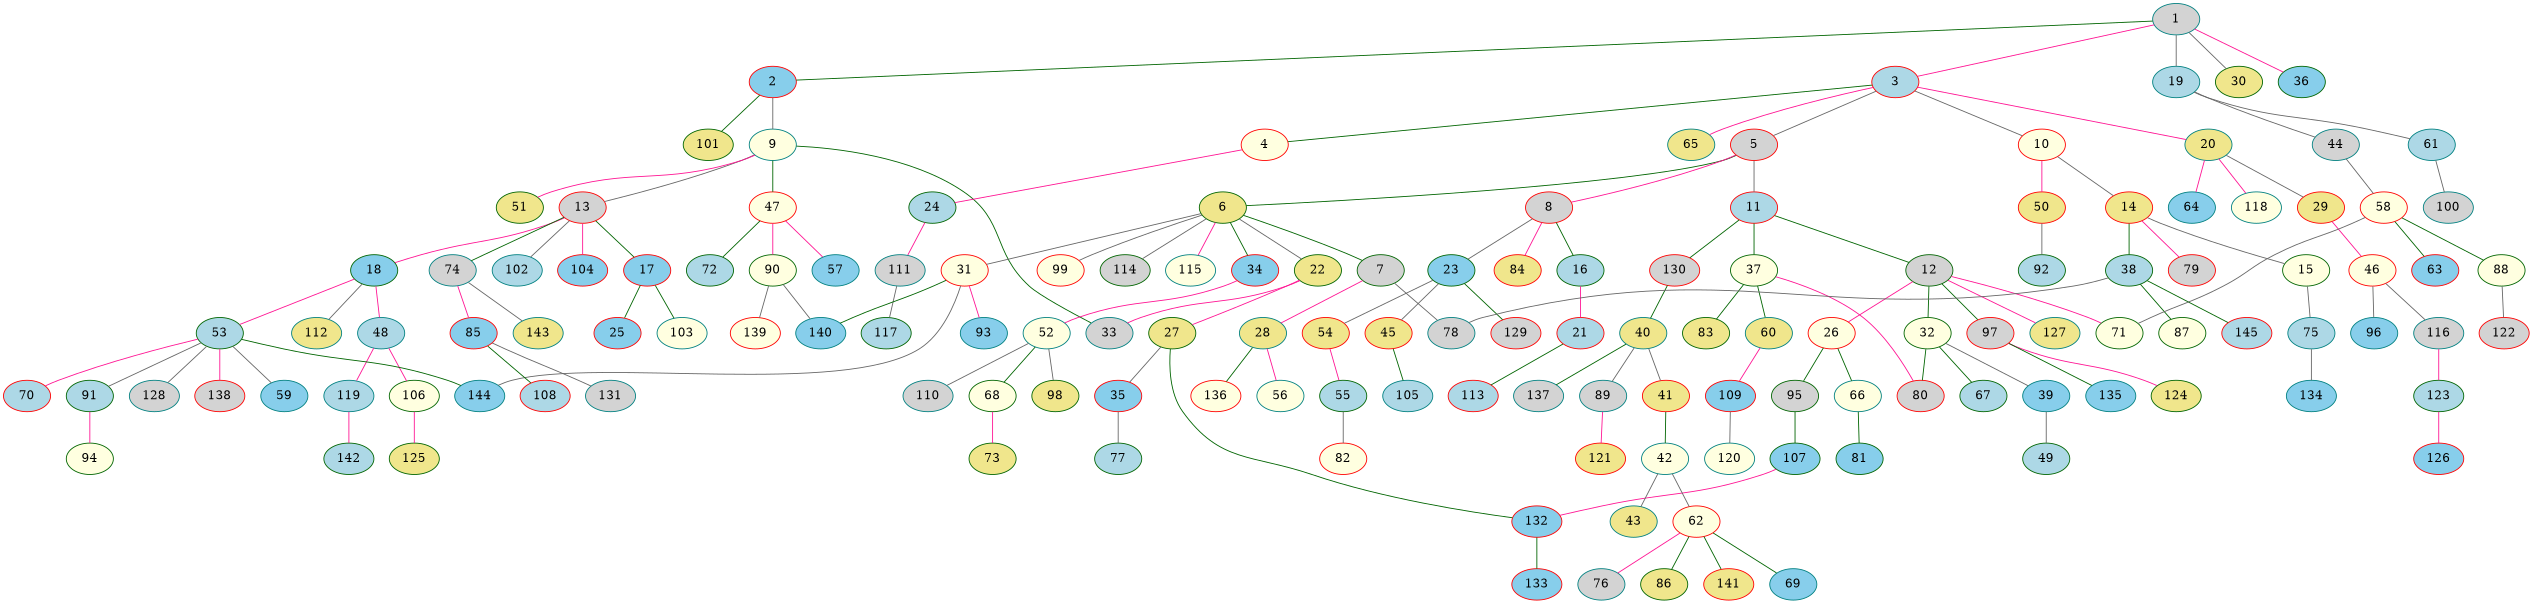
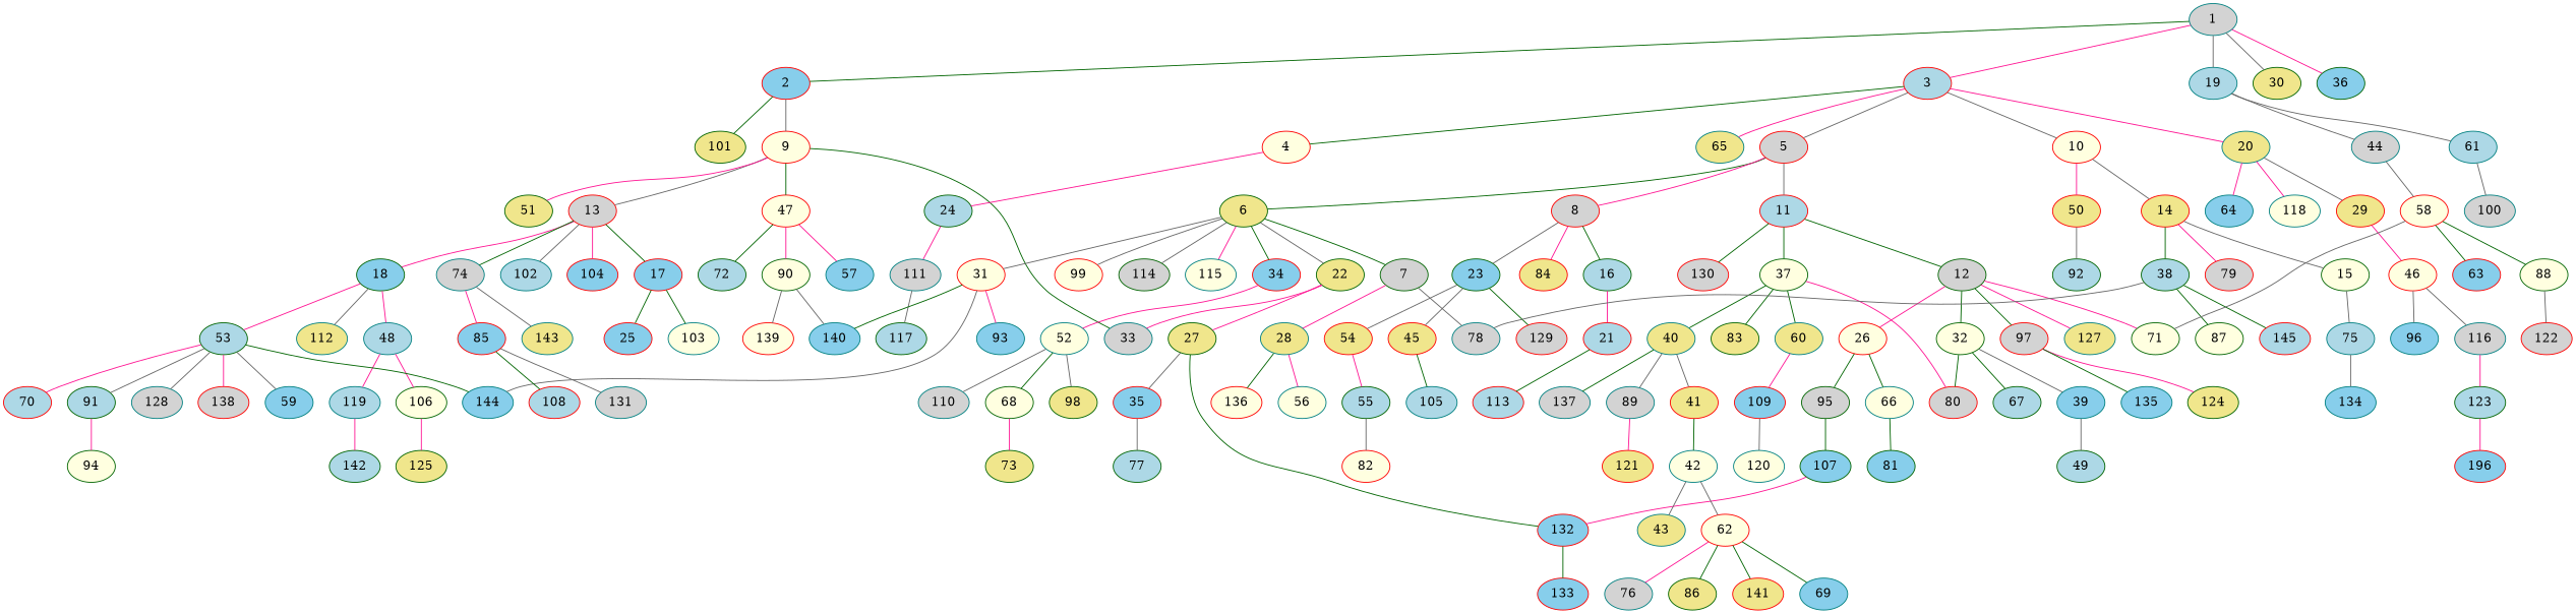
  graph {
    node [color=teal fillcolor=lightyellow style=filled]
    edge [color=gray40]
    1 [fillcolor=lightgrey]
    2 [color=red fillcolor=skyblue]
    3 [color=red fillcolor=lightblue]
    19 [fillcolor=lightblue]
    30 [color=darkgreen fillcolor=khaki]
    36 [color=darkgreen fillcolor=skyblue]
-   9
+   9 [color=red]
    101 [color=darkgreen fillcolor=khaki]
    4 [color=red]
    5 [color=red fillcolor=lightgrey]
    10 [color=red]
    20 [fillcolor=khaki]
    65 [fillcolor=khaki]
    44 [fillcolor=lightgrey]
    61 [fillcolor=lightblue]
    13 [color=red fillcolor=lightgrey]
    33 [fillcolor=lightgrey]
    47 [color=red]
    51 [color=darkgreen fillcolor=khaki]
    24 [color=darkgreen fillcolor=lightblue]
    6 [color=darkgreen fillcolor=khaki]
    8 [color=red fillcolor=lightgrey]
    11 [color=red fillcolor=lightblue]
    14 [color=red fillcolor=khaki]
    50 [color=red fillcolor=khaki]
    29 [color=red fillcolor=khaki]
    64 [fillcolor=skyblue]
    118
    111 [fillcolor=lightgrey]
    7 [color=darkgreen fillcolor=lightgrey]
    22 [color=darkgreen fillcolor=khaki]
    31 [color=red]
    34 [color=red fillcolor=skyblue]
    99 [color=red]
    114 [color=darkgreen fillcolor=lightgrey]
    115
    16 [color=darkgreen fillcolor=lightblue]
    23 [color=darkgreen fillcolor=skyblue]
    84 [color=red fillcolor=khaki]
    12 [color=darkgreen fillcolor=lightgrey]
    37 [color=darkgreen]
    130 [color=red fillcolor=lightgrey]
    28 [fillcolor=khaki]
    78 [fillcolor=lightgrey]
    27 [color=darkgreen fillcolor=khaki]
    93 [fillcolor=skyblue]
    140 [fillcolor=skyblue]
    144 [fillcolor=skyblue]
    52
    56
    136 [color=red]
    21 [color=red fillcolor=lightblue]
    45 [color=red fillcolor=khaki]
    54 [color=red fillcolor=khaki]
    129 [color=red fillcolor=lightgrey]
    17 [color=red fillcolor=skyblue]
    18 [color=darkgreen fillcolor=skyblue]
    74 [fillcolor=lightgrey]
    102 [fillcolor=lightblue]
    104 [color=red fillcolor=skyblue]
    57 [fillcolor=skyblue]
    72 [color=darkgreen fillcolor=lightblue]
    90 [color=darkgreen]
    15 [color=darkgreen]
    38 [color=darkgreen fillcolor=lightblue]
    79 [color=red fillcolor=lightgrey]
    92 [color=darkgreen fillcolor=lightblue]
    26 [color=red]
    32 [color=darkgreen]
    71 [color=darkgreen]
    97 [color=red fillcolor=lightgrey]
    127 [fillcolor=khaki]
    80 [color=red fillcolor=lightgrey]
    40 [fillcolor=khaki]
    60 [fillcolor=khaki]
    83 [color=darkgreen fillcolor=khaki]
    66
    95 [color=darkgreen fillcolor=lightgrey]
    39 [fillcolor=skyblue]
    67 [color=darkgreen fillcolor=lightblue]
    124 [color=darkgreen fillcolor=khaki]
    135 [fillcolor=skyblue]
    25 [color=red fillcolor=skyblue]
    103
    48 [fillcolor=lightblue]
    53 [color=darkgreen fillcolor=lightblue]
    112 [fillcolor=khaki]
    85 [color=red fillcolor=skyblue]
    143 [fillcolor=khaki]
    75 [fillcolor=lightblue]
    87 [color=darkgreen]
    145 [color=red fillcolor=lightblue]
    134 [fillcolor=skyblue]
    113 [color=red fillcolor=lightblue]
    106 [color=darkgreen]
    119 [fillcolor=lightblue]
    59 [fillcolor=skyblue]
    70 [color=red fillcolor=lightblue]
    91 [color=darkgreen fillcolor=lightblue]
    128 [fillcolor=lightgrey]
    138 [color=red fillcolor=lightgrey]
    58 [color=red]
    100 [fillcolor=lightgrey]
    46 [color=red]
    35 [color=red fillcolor=skyblue]
    132 [color=red fillcolor=skyblue]
    105 [fillcolor=lightblue]
    55 [color=darkgreen fillcolor=lightblue]
    117 [color=darkgreen fillcolor=lightblue]
    81 [color=darkgreen fillcolor=skyblue]
    107 [color=darkgreen fillcolor=skyblue]
    77 [color=darkgreen fillcolor=lightblue]
    133 [color=red fillcolor=skyblue]
    96 [fillcolor=skyblue]
    116 [fillcolor=lightgrey]
    49 [color=darkgreen fillcolor=lightblue]
    68 [color=darkgreen]
    98 [color=darkgreen fillcolor=khaki]
    110 [fillcolor=lightgrey]
    41 [color=red fillcolor=khaki]
    89 [fillcolor=lightgrey]
    137 [fillcolor=lightgrey]
    109 [color=red fillcolor=skyblue]
    42
    121 [color=red fillcolor=khaki]
    43 [fillcolor=khaki]
    62 [color=red]
    69 [fillcolor=skyblue]
    76 [fillcolor=lightgrey]
    86 [color=darkgreen fillcolor=khaki]
    141 [color=red fillcolor=khaki]
    63 [color=red fillcolor=skyblue]
    88 [color=darkgreen]
    123 [color=darkgreen fillcolor=lightblue]
    139 [color=red]
    125 [color=darkgreen fillcolor=khaki]
    142 [color=darkgreen fillcolor=lightblue]
    73 [color=darkgreen fillcolor=khaki]
    94 [color=darkgreen]
    82 [color=red]
    122 [color=red fillcolor=lightgrey]
    120
    108 [color=red fillcolor=lightblue]
    131 [fillcolor=lightgrey]
-   126 [color=red fillcolor=skyblue]
+   126 [color=red fillcolor=skyblue label=196]
    1 -- 2 [color=darkgreen]
    1 -- 3 [color=deeppink]
    1 -- 19
    1 -- 30
    1 -- 36 [color=deeppink]
    2 -- 9
    2 -- 101 [color=darkgreen]
    3 -- 4 [color=darkgreen]
    3 -- 5
    3 -- 10
    3 -- 20 [color=deeppink]
    3 -- 65 [color=deeppink]
    19 -- 44
    19 -- 61
    9 -- 13
    9 -- 33 [color=darkgreen]
    9 -- 47 [color=darkgreen]
    9 -- 51 [color=deeppink]
    4 -- 24 [color=deeppink]
    5 -- 6 [color=darkgreen]
    5 -- 8 [color=deeppink]
    5 -- 11
    10 -- 14
    10 -- 50 [color=deeppink]
    20 -- 29
    20 -- 64 [color=deeppink]
    20 -- 118 [color=deeppink]
    44 -- 58
    61 -- 100
    13 -- 17 [color=darkgreen]
    13 -- 18 [color=deeppink]
    13 -- 74 [color=darkgreen]
    13 -- 102
    13 -- 104 [color=deeppink]
    47 -- 57 [color=deeppink]
    47 -- 72 [color=darkgreen]
    47 -- 90 [color=deeppink]
    24 -- 111 [color=deeppink]
    6 -- 7 [color=darkgreen]
    6 -- 22
    6 -- 31
    6 -- 34 [color=darkgreen]
    6 -- 99
    6 -- 114
    6 -- 115 [color=deeppink]
    8 -- 16 [color=darkgreen]
    8 -- 23
    8 -- 84 [color=deeppink]
    11 -- 12 [color=darkgreen]
    11 -- 37 [color=darkgreen]
    11 -- 130 [color=darkgreen]
    14 -- 15
    14 -- 38 [color=darkgreen]
    14 -- 79 [color=deeppink]
    50 -- 92
    29 -- 46 [color=deeppink]
    111 -- 117
    7 -- 28 [color=deeppink]
    7 -- 78
    22 -- 33 [color=deeppink]
    22 -- 27 [color=deeppink]
    31 -- 93 [color=deeppink]
    31 -- 140 [color=darkgreen]
    31 -- 144
    34 -- 52 [color=deeppink]
    16 -- 21 [color=deeppink]
    23 -- 45
    23 -- 54
    23 -- 129 [color=darkgreen]
    12 -- 26 [color=deeppink]
    12 -- 32 [color=darkgreen]
    12 -- 71 [color=deeppink]
    12 -- 97 [color=darkgreen]
    12 -- 127 [color=deeppink]
    37 -- 80 [color=deeppink]
-   130 -- 40 [color=darkgreen]
+   37 -- 40 [color=darkgreen]
    37 -- 60 [color=darkgreen]
    37 -- 83 [color=darkgreen]
    28 -- 56 [color=deeppink]
    28 -- 136 [color=darkgreen]
    27 -- 35
    27 -- 132 [color=darkgreen]
    52 -- 68 [color=darkgreen]
    52 -- 98
    52 -- 110
    21 -- 113 [color=darkgreen]
    45 -- 105 [color=darkgreen]
    54 -- 55 [color=deeppink]
    17 -- 25 [color=darkgreen]
    17 -- 103 [color=darkgreen]
    18 -- 48 [color=deeppink]
    18 -- 53 [color=deeppink]
    18 -- 112
    74 -- 85 [color=deeppink]
    74 -- 143
    90 -- 140
    90 -- 139
    15 -- 75
    38 -- 78
    38 -- 87 [color=darkgreen]
    38 -- 145 [color=darkgreen]
    26 -- 66 [color=darkgreen]
    26 -- 95 [color=darkgreen]
    32 -- 80 [color=darkgreen]
    32 -- 39
    32 -- 67 [color=darkgreen]
    97 -- 124 [color=deeppink]
    97 -- 135 [color=darkgreen]
    40 -- 41
    40 -- 89
    40 -- 137 [color=darkgreen]
    60 -- 109 [color=deeppink]
    66 -- 81 [color=darkgreen]
    95 -- 107 [color=darkgreen]
    39 -- 49
    48 -- 106 [color=deeppink]
    48 -- 119 [color=deeppink]
    53 -- 144 [color=darkgreen]
    53 -- 59
    53 -- 70 [color=deeppink]
    53 -- 91
    53 -- 128
    53 -- 138 [color=deeppink]
    85 -- 108 [color=darkgreen]
    85 -- 131
    75 -- 134
    106 -- 125 [color=deeppink]
    119 -- 142 [color=deeppink]
    91 -- 94 [color=deeppink]
    58 -- 71
    58 -- 63 [color=darkgreen]
    58 -- 88 [color=darkgreen]
    46 -- 96
    46 -- 116
    35 -- 77
    132 -- 133 [color=darkgreen]
    55 -- 82
    107 -- 132 [color=deeppink]
    116 -- 123 [color=deeppink]
    68 -- 73 [color=deeppink]
    41 -- 42 [color=darkgreen]
    89 -- 121 [color=deeppink]
    109 -- 120
    42 -- 43
    42 -- 62
    62 -- 69 [color=darkgreen]
    62 -- 76 [color=deeppink]
    62 -- 86 [color=darkgreen]
    62 -- 141 [color=darkgreen]
    88 -- 122
    123 -- 126 [color=deeppink]
  }
